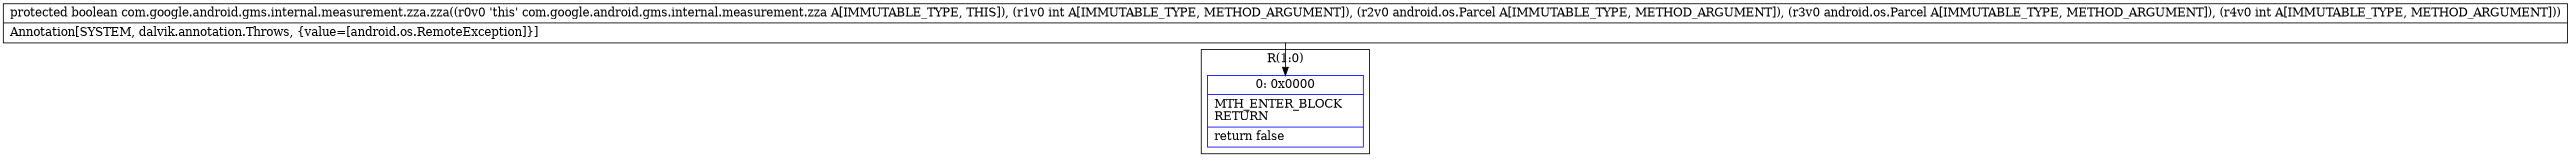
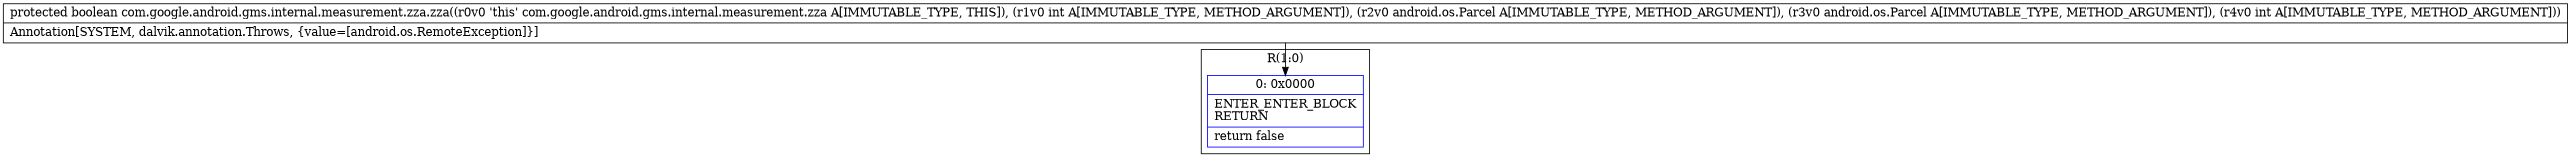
  digraph {
    node [shape=record]
-   n1 [color=blue label="{0\:\ 0x0000|MTH_ENTER_BLOCK\lRETURN\l|return false\l}"]
+   n1 [color=blue label="{0\:\ 0x0000|ENTER_ENTER_BLOCK\lRETURN\l|return false\l}"]
    n2 [label="{protected boolean com.google.android.gms.internal.measurement.zza.zza((r0v0 'this' com.google.android.gms.internal.measurement.zza A[IMMUTABLE_TYPE, THIS]), (r1v0 int A[IMMUTABLE_TYPE, METHOD_ARGUMENT]), (r2v0 android.os.Parcel A[IMMUTABLE_TYPE, METHOD_ARGUMENT]), (r3v0 android.os.Parcel A[IMMUTABLE_TYPE, METHOD_ARGUMENT]), (r4v0 int A[IMMUTABLE_TYPE, METHOD_ARGUMENT]))  | Annotation[SYSTEM, dalvik.annotation.Throws, \{value=[android.os.RemoteException]\}]\l}"]
    subgraph cluster_1 {
      label="R(1:0)"
      n1
    }
    n2 -> n1 [style=solid]
  }
